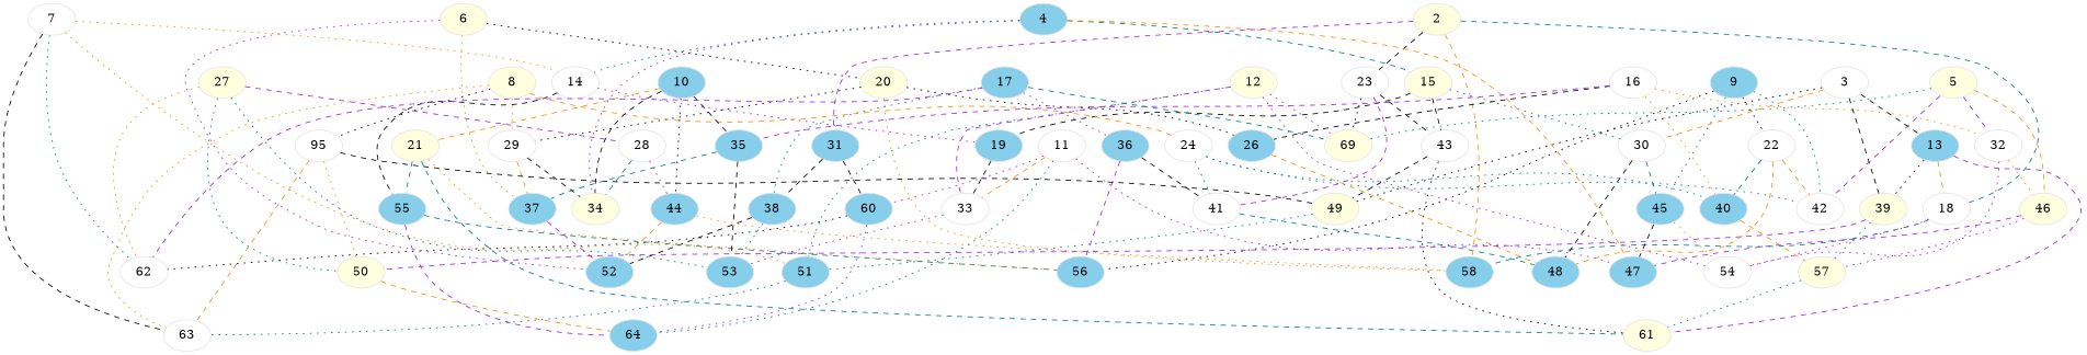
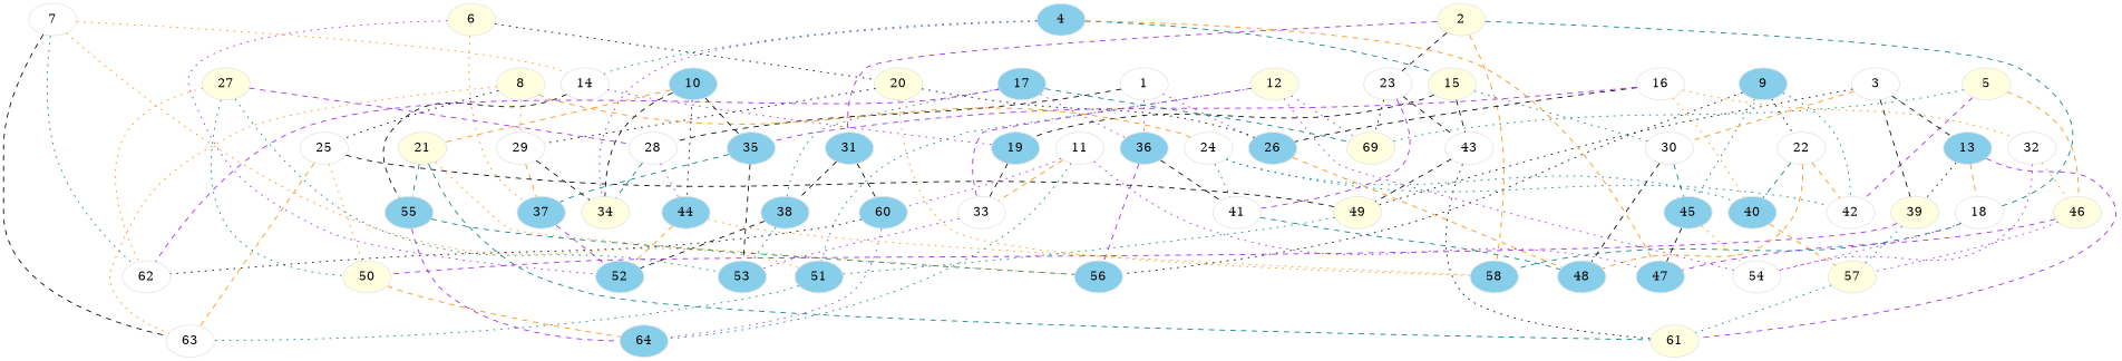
  graph {
    node [color=gray90 fillcolor=skyblue style=filled]
    edge [color=black style=dashed]
+   1 [fillcolor=white]
    26
    28 [fillcolor=white]
    36
    6 [fillcolor=lightyellow]
    20 [fillcolor=lightyellow]
    37
    52
    48
    34 [fillcolor=lightyellow]
    44
    56
    41 [fillcolor=white]
    2 [fillcolor=lightyellow]
    18 [fillcolor=white]
    23 [fillcolor=white]
    31
    58
    54 [fillcolor=white]
    n20 [fillcolor=lightyellow label=69]
    43 [fillcolor=white]
    60
    38
    3 [fillcolor=white]
    13
    30 [fillcolor=white]
    39 [fillcolor=lightyellow]
    49 [fillcolor=lightyellow]
    61 [fillcolor=lightyellow]
    45
    50 [fillcolor=lightyellow]
    57 [fillcolor=lightyellow]
    51
    14 [fillcolor=white]
    4
    15 [fillcolor=lightyellow]
    47
    19
    55
    5 [fillcolor=lightyellow]
    32 [fillcolor=white]
    42 [fillcolor=white]
    46 [fillcolor=lightyellow]
    29 [fillcolor=white]
    7 [fillcolor=white]
    62 [fillcolor=white]
    63 [fillcolor=white]
    8 [fillcolor=lightyellow]
    24 [fillcolor=white]
-   25 [fillcolor=white label=95]
+   25 [fillcolor=white]
    40
    9
    22 [fillcolor=white]
    10
    21 [fillcolor=lightyellow]
    35
    53
    11 [fillcolor=white]
    33 [fillcolor=white]
    64
    12 [fillcolor=lightyellow]
    16 [fillcolor=white]
    17
    27 [fillcolor=lightyellow]
+   1 -- 26 [color=purple style=dotted]
+   1 -- 28
+   1 -- 36 [color=purple style=dotted]
    26 -- 48 [color=darkorange]
    28 -- 34 [color=teal]
    28 -- 44 [color=purple style=dotted]
    36 -- 56 [color=purple]
    36 -- 41
    6 -- 20 [style=dotted]
    6 -- 37 [color=darkorange style=dotted]
    6 -- 52 [color=purple style=dotted]
    20 -- 26 [style=dotted]
    20 -- 58 [color=darkorange style=dotted]
    20 -- 29 [style=dotted]
    37 -- 52 [color=purple]
    44 -- 52 [color=darkorange]
    44 -- 58 [color=darkorange style=dotted]
    41 -- 48 [color=teal]
    2 -- 18 [color=teal]
    2 -- 23
    2 -- 31 [color=purple]
    2 -- 58 [color=darkorange]
    18 -- 58 [color=teal]
    18 -- 54 [color=purple style=dotted]
    23 -- 41 [color=purple]
    23 -- n20 [style=dotted]
    23 -- 43
    31 -- 60
    31 -- 38
    43 -- 49
    43 -- 61 [style=dotted]
    60 -- 62 [style=dotted]
    60 -- 64 [color=purple style=dotted]
    38 -- 52
    38 -- 53 [color=teal style=dotted]
    3 -- 13
    3 -- 30 [color=darkorange]
    3 -- 39
    3 -- 49 [style=dotted]
    13 -- 18 [color=darkorange]
    13 -- 39 [style=dotted]
    13 -- 61 [color=purple]
    30 -- 48
    30 -- 45 [color=teal]
    39 -- 50 [color=purple]
    39 -- 57 [color=teal style=dotted]
    49 -- 51 [color=teal style=dotted]
    45 -- 54 [color=darkorange style=dotted]
    45 -- 47
    50 -- 64 [color=darkorange]
    57 -- 61 [color=teal style=dotted]
    51 -- 63 [color=teal style=dotted]
    14 -- 19 [color=purple style=dotted]
    14 -- 55
    4 -- 34 [color=purple style=dotted]
    4 -- 14 [color=teal style=dotted]
    4 -- 15 [color=teal]
    4 -- 47 [color=darkorange]
    15 -- 43
    15 -- 30 [color=teal style=dotted]
    15 -- 19
    19 -- 33
    55 -- 56 [color=teal]
    55 -- 64 [color=purple]
    5 -- n20 [color=teal style=dotted]
-   5 -- 32 [color=purple]
    5 -- 42 [color=purple]
    5 -- 46 [color=darkorange]
    32 -- 54 [color=purple style=dotted]
    32 -- 46 [color=darkorange style=dotted]
    46 -- 57 [color=purple style=dotted]
    46 -- 47 [color=purple]
    29 -- 37 [color=darkorange]
    29 -- 34
    7 -- 51 [color=darkorange style=dotted]
    7 -- 14 [color=darkorange style=dotted]
    7 -- 62 [color=teal style=dotted]
    7 -- 63
    8 -- 29 [color=darkorange style=dotted]
    8 -- 63 [color=darkorange style=dotted]
    8 -- 24 [color=darkorange]
    8 -- 25 [style=dotted]
    24 -- 41 [color=teal style=dotted]
    24 -- 42 [color=teal style=dotted]
    24 -- 40 [color=teal style=dotted]
    25 -- 49
    25 -- 50 [color=darkorange style=dotted]
    25 -- 63 [color=darkorange]
    40 -- 57 [color=darkorange]
    9 -- 56 [style=dotted]
    9 -- 45 [color=teal style=dotted]
    9 -- 42 [color=teal style=dotted]
    9 -- 22 [style=dotted]
    22 -- 48 [color=darkorange]
    22 -- 42 [color=darkorange]
    22 -- 40 [color=teal]
    10 -- 34
    10 -- 44 [style=dotted]
    10 -- 21 [color=darkorange]
    10 -- 35
    21 -- 56 [color=darkorange style=dotted]
    21 -- 61 [color=teal]
    21 -- 55 [color=teal]
    35 -- 37 [color=teal]
    35 -- 53
    11 -- 60 [color=purple style=dotted]
    11 -- 47 [color=purple style=dotted]
    11 -- 33 [color=darkorange]
    11 -- 64 [color=teal style=dotted]
    33 -- 53 [color=purple style=dotted]
    12 -- 54 [color=purple style=dotted]
    12 -- n20 [color=purple style=dotted]
    12 -- 51 [color=teal style=dotted]
    12 -- 33 [color=purple]
    16 -- 26
    16 -- 32 [color=darkorange style=dotted]
    16 -- 40 [color=darkorange style=dotted]
    16 -- 35 [color=purple]
    17 -- 36 [color=purple style=dotted]
    17 -- n20 [color=teal]
    17 -- 38 [color=teal style=dotted]
    17 -- 62 [color=purple]
    27 -- 28 [color=purple]
    27 -- 50 [color=teal style=dotted]
    27 -- 62 [color=darkorange style=dotted]
    27 -- 53 [color=teal style=dotted]
  }
